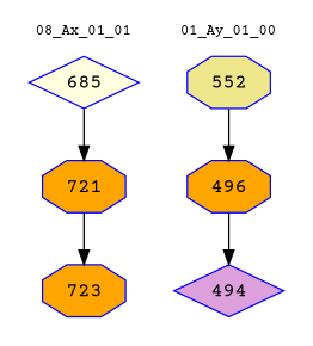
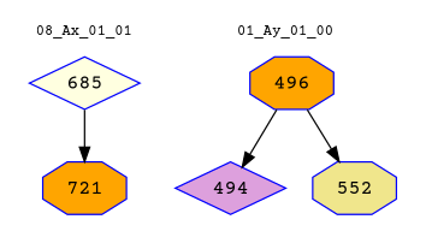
  digraph {
    fontname="Courier Prime"
    node [color=blue fillcolor=orange fontname="Courier Prime" shape=octagon style=filled]
    edge [color=black fontname="Courier Prime"]
    n1 [label=721]
    n2 [fillcolor=lightyellow label=685 shape=diamond]
-   n3 [label=723]
    n4 [label=496]
    n5 [fillcolor=plum label=494 shape=diamond]
    n6 [fillcolor=khaki label=552]
    subgraph cluster_1 {
      color=white
      fontsize=10
      label="08_Ax_01_01"
      n1
      n2
-     n3
    }
    subgraph cluster_2 {
      color=white
      fontsize=10
      label="01_Ay_01_00"
      n4
      n5
      n6
    }
-   n1 -> n3
    n2 -> n1
    n4 -> n5
-   n6 -> n4
+   n4 -> n6
  }
